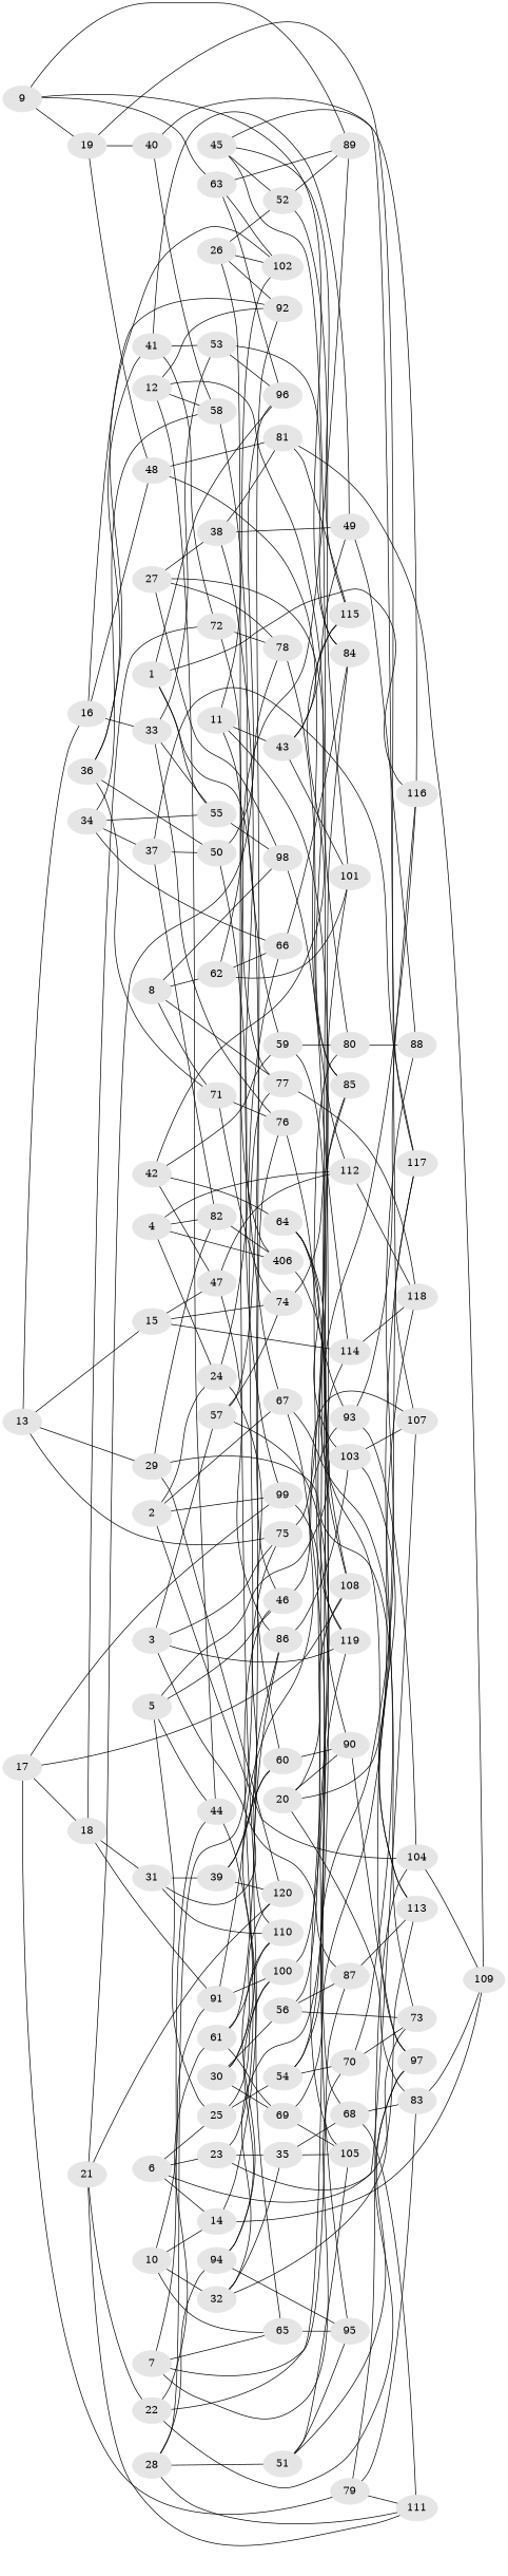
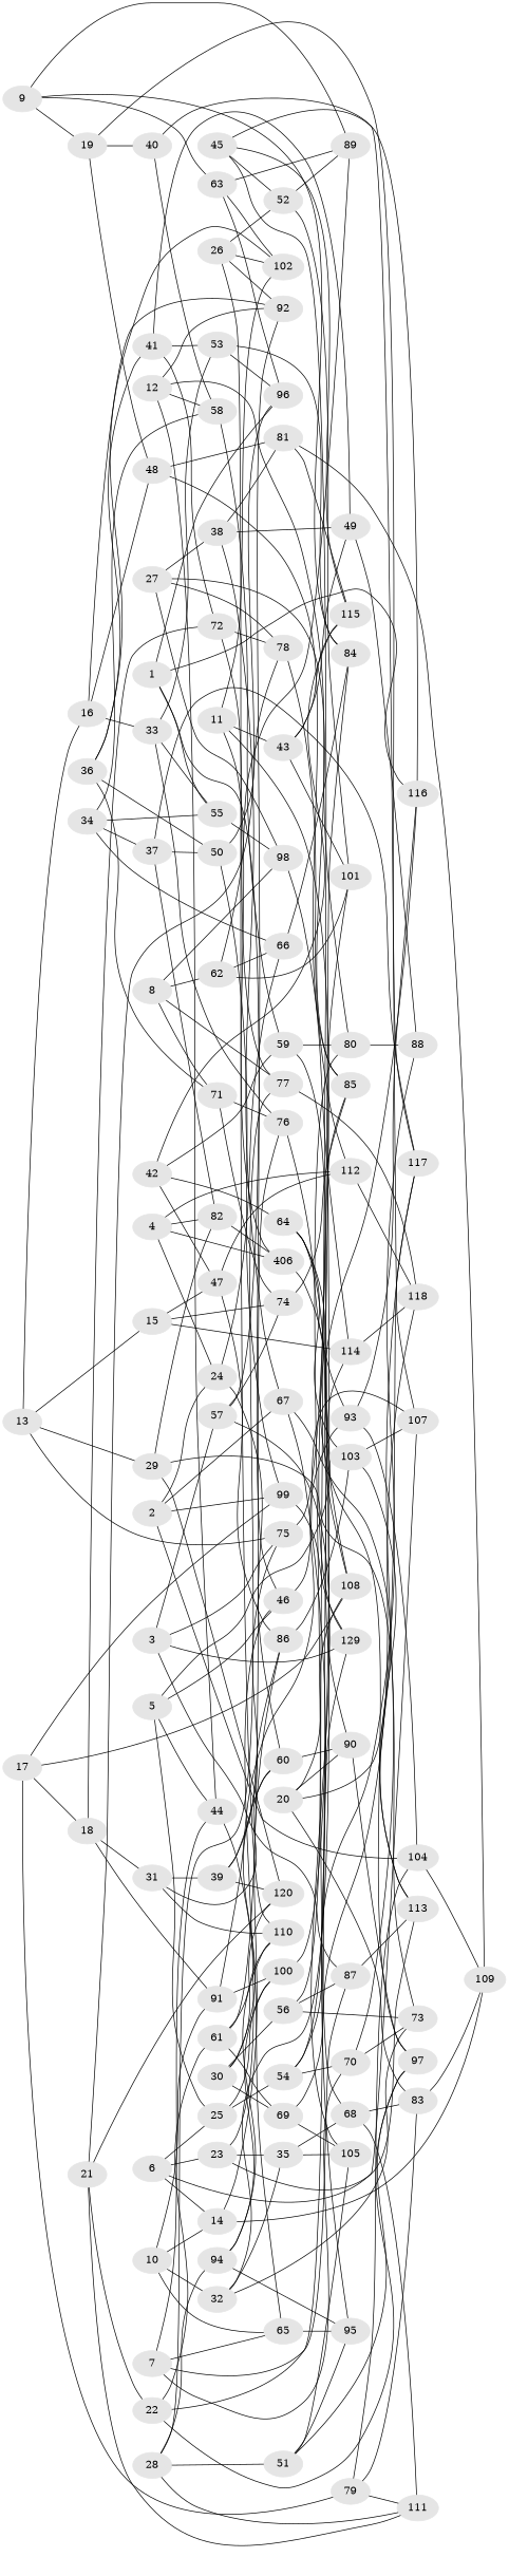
  graph {
    rankdir=LR
    node [color=gray90 style=filled]
    1
    46
    55
    96
    116
    107
    98
    2
    24
    67
    99
    104
    60
    66
    113
    95
-   119
+   119 [label=129]
    109
    3
    57
    75
    87
    92
    74
    105
    84
    4
    82
    n29 [label=406]
    112
    108
    118
    5
    25
    44
    54
    100
    65
    6
    14
    23
    86
    35
    7
    70
    117
    73
    8
    62
    71
    77
    89
    101
    76
    114
    9
    19
    63
    48
    40
    102
    10
    32
    91
    85
    93
    11
    43
    49
    115
    12
    58
    80
    59
    88
    13
    15
    16
    29
    47
    33
    120
    103
    53
    81
    17
    18
    79
    31
    72
    83
    111
    110
    39
    78
    20
    90
    97
    21
    22
    61
    69
    68
    26
    52
    27
    38
    28
    51
    94
    30
    56
    34
    37
    50
    36
    41
    42
    64
    45
    1 -- 46
    1 -- 55
    1 -- 96
    1 -- 116
    46 -- 107
    55 -- 98
    98 -- 114
    2 -- 24
    2 -- 67
    2 -- 99
    2 -- 104
    24 -- 60
    24 -- 66
    67 -- 113
    67 -- 95
    99 -- 119
    104 -- 109
    60 -- 90
    66 -- 84
    3 -- 119
    3 -- 57
    3 -- 75
    3 -- 87
    57 -- 92
    57 -- 74
    57 -- 105
    75 -- 84
    87 -- 113
    74 -- 85
    4 -- 24
    4 -- 82
    4 -- n29
    4 -- 112
    82 -- n29
    n29 -- 108
    112 -- 118
    5 -- 46
    5 -- 116
    5 -- 25
    5 -- 44
    25 -- 54
    25 -- 100
    44 -- 65
    54 -- 119
    54 -- 70
    54 -- 88
    100 -- 101
    65 -- 95
    6 -- 107
    6 -- 25
    6 -- 14
    6 -- 23
    14 -- 109
    14 -- 86
    23 -- 46
    23 -- 113
    23 -- 35
    86 -- 103
    35 -- 105
    35 -- 68
    7 -- 87
    7 -- 44
    7 -- 65
    7 -- 70
    70 -- 117
    70 -- 73
    8 -- 98
    8 -- 62
    8 -- 71
    8 -- 77
    62 -- 66
    62 -- 89
    62 -- 101
    71 -- 74
    71 -- 76
    77 -- 118
    76 -- 93
    114 -- 118
    9 -- 84
    9 -- 89
    9 -- 19
    9 -- 63
    19 -- 117
    19 -- 48
    19 -- 40
    63 -- 96
    63 -- 89
    63 -- 102
    48 -- 85
    48 -- 81
    40 -- 107
    40 -- 58
    10 -- 65
    10 -- 14
    10 -- 32
    10 -- 91
    32 -- 35
    32 -- 73
    32 -- 85
    91 -- 100
    91 -- 93
    93 -- 116
    93 -- 104
    11 -- n29
    11 -- 108
    11 -- 102
    11 -- 43
    43 -- 101
    43 -- 49
    43 -- 115
    49 -- 88
    12 -- 92
    12 -- 44
    12 -- 58
    12 -- 80
    58 -- 59
    80 -- 88
    59 -- 119
    59 -- 80
    13 -- 75
    13 -- 15
    13 -- 16
    13 -- 29
    15 -- 74
    15 -- 114
    15 -- 47
    16 -- 92
    16 -- 48
    16 -- 33
    29 -- 82
    29 -- 73
    29 -- 120
    47 -- 112
    47 -- 86
    33 -- 55
    33 -- 76
    33 -- 53
    103 -- 107
    103 -- 113
    53 -- 96
    53 -- 84
    81 -- 109
    81 -- 115
    17 -- 99
    17 -- 108
    17 -- 18
    17 -- 79
    18 -- 91
    18 -- 31
    18 -- 72
    79 -- 104
    79 -- 83
    79 -- 111
    31 -- 60
    31 -- 110
    31 -- 39
    72 -- 77
    72 -- 78
    83 -- 109
    39 -- 75
    39 -- 86
    39 -- 120
    78 -- 112
    20 -- 108
    20 -- 117
    20 -- 83
    20 -- 90
    90 -- 97
    21 -- 96
    21 -- 120
    21 -- 111
    21 -- 22
    22 -- 114
    22 -- 97
    22 -- 61
    61 -- 76
    61 -- 110
    61 -- 69
    69 -- 105
    69 -- 118
    68 -- 83
    68 -- 111
    26 -- 92
    26 -- 102
    26 -- 110
    26 -- 52
    52 -- 89
    52 -- 101
    27 -- 98
    27 -- 85
    27 -- 78
    27 -- 38
    38 -- 67
    38 -- 49
    38 -- 81
    28 -- 77
    28 -- 111
    28 -- 51
    28 -- 94
    51 -- 95
    51 -- 105
    51 -- 97
    94 -- 95
    94 -- 100
    94 -- 110
    30 -- 60
    30 -- 120
    30 -- 69
    30 -- 56
    56 -- 87
    56 -- 73
    56 -- 80
    34 -- 55
    34 -- 66
    34 -- 58
    34 -- 37
    37 -- 82
    37 -- 117
    37 -- 50
    50 -- 99
    50 -- 78
    36 -- 71
    36 -- 102
    36 -- 50
    36 -- 41
    41 -- 49
    41 -- 53
    41 -- 72
    42 -- 115
    42 -- 59
    42 -- 47
    42 -- 64
    64 -- 103
    64 -- 90
    64 -- 97
    45 -- 116
    45 -- 115
    45 -- 68
    45 -- 52
  }
